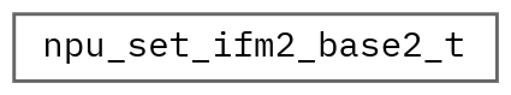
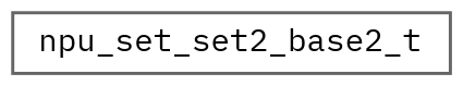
  digraph {
    rankdir=TB
    fontname="IBM Plex Mono"
-   n1 [color=grey40 fillcolor=white fontname="IBM Plex Mono" fontsize=10 height=0.2 label=npu_set_ifm2_base2_t shape=box style=filled width=0.4]
+   n1 [color=grey40 fillcolor=white fontname="IBM Plex Mono" fontsize=10 height=0.2 label=npu_set_set2_base2_t shape=box style=filled width=0.4]
  }
